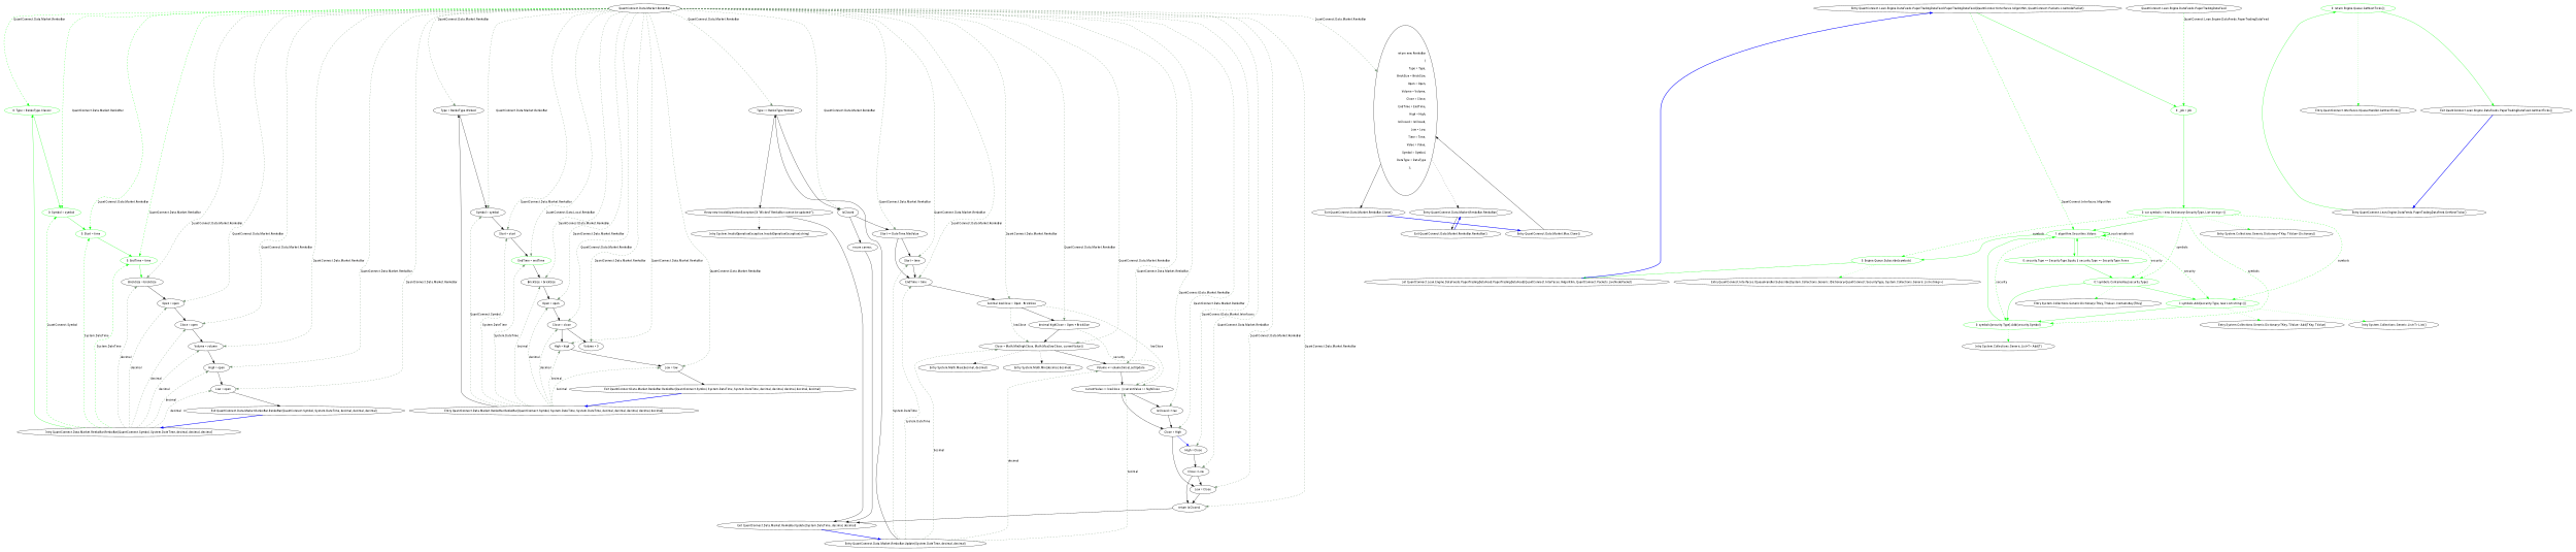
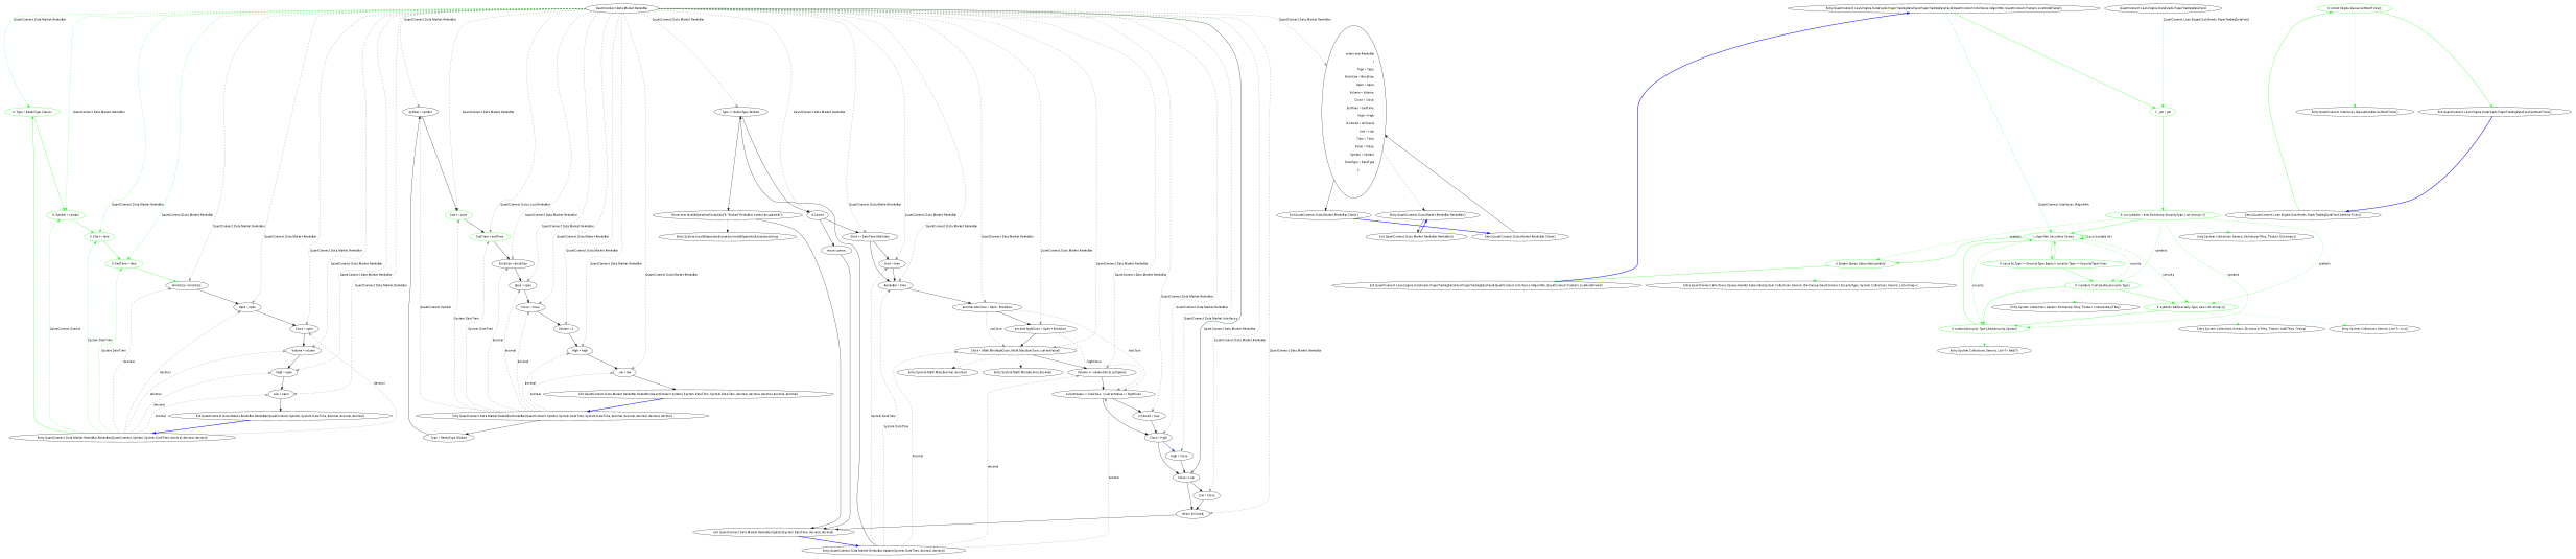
  digraph {
    fontname="Roboto Condensed"
    node [cluster="QuantConnect.Data.Market.RenkoBar.Update(System.DateTime, decimal, decimal)" fontname="Roboto Condensed" span="0-0"]
    edge [color=darkseagreen4 fontname="Roboto Condensed" style=dashed]
    n1 [cluster="QuantConnect.Data.Market.RenkoBar.RenkoBar(QuantConnect.Symbol, System.DateTime, decimal, decimal, decimal)" color=green community=0 label="0: Type = RenkoType.Classic" span="137-137"]
    n2 [cluster="QuantConnect.Data.Market.RenkoBar.RenkoBar(QuantConnect.Symbol, System.DateTime, decimal, decimal, decimal)" color=green community=0 label="0: Symbol = symbol" span="139-139"]
    n3 [cluster="QuantConnect.Data.Market.RenkoBar.RenkoBar(QuantConnect.Symbol, System.DateTime, decimal, decimal, decimal)" color=green community=0 label="0: Start = time" span="140-140"]
    n4 [label="QuantConnect.Data.Market.RenkoBar" cluster="" span=""]
    n5 [cluster="QuantConnect.Data.Market.RenkoBar.RenkoBar(QuantConnect.Symbol, System.DateTime, decimal, decimal, decimal)" color=green community=0 label="0: EndTime = time" span="141-141"]
    n6 [cluster="QuantConnect.Data.Market.RenkoBar.RenkoBar(QuantConnect.Symbol, System.DateTime, decimal, decimal, decimal)" label="BrickSize = brickSize" span="142-142"]
    n7 [cluster="QuantConnect.Data.Market.RenkoBar.RenkoBar(QuantConnect.Symbol, System.DateTime, decimal, decimal, decimal)" label="Open = open" span="143-143"]
    n8 [cluster="QuantConnect.Data.Market.RenkoBar.RenkoBar(QuantConnect.Symbol, System.DateTime, decimal, decimal, decimal)" label="Close = open" span="144-144"]
    n9 [cluster="QuantConnect.Data.Market.RenkoBar.RenkoBar(QuantConnect.Symbol, System.DateTime, decimal, decimal, decimal)" label="Volume = volume" span="145-145"]
    n10 [cluster="QuantConnect.Data.Market.RenkoBar.RenkoBar(QuantConnect.Symbol, System.DateTime, decimal, decimal, decimal)" label="High = open" span="146-146"]
    n11 [cluster="QuantConnect.Data.Market.RenkoBar.RenkoBar(QuantConnect.Symbol, System.DateTime, decimal, decimal, decimal)" label="Low = open" span="147-147"]
    n12 [cluster="QuantConnect.Data.Market.RenkoBar.RenkoBar(QuantConnect.Symbol, System.DateTime, System.DateTime, decimal, decimal, decimal, decimal, decimal)" label="Type = RenkoType.Wicked" span="164-164"]
    n13 [cluster="QuantConnect.Data.Market.RenkoBar.RenkoBar(QuantConnect.Symbol, System.DateTime, System.DateTime, decimal, decimal, decimal, decimal, decimal)" label="Symbol = symbol" span="166-166"]
-   n14 [cluster="QuantConnect.Data.Market.RenkoBar.RenkoBar(QuantConnect.Symbol, System.DateTime, System.DateTime, decimal, decimal, decimal, decimal, decimal)" label="Start = start" span="167-167"]
+   n14 [cluster="QuantConnect.Data.Market.RenkoBar.RenkoBar(QuantConnect.Symbol, System.DateTime, System.DateTime, decimal, decimal, decimal, decimal, decimal)" label="Start = start" span="167-167" color=green]
    n15 [cluster="QuantConnect.Data.Market.RenkoBar.RenkoBar(QuantConnect.Symbol, System.DateTime, System.DateTime, decimal, decimal, decimal, decimal, decimal)" color=green label="EndTime = endTime" span="168-168"]
    n16 [cluster="QuantConnect.Data.Market.RenkoBar.RenkoBar(QuantConnect.Symbol, System.DateTime, System.DateTime, decimal, decimal, decimal, decimal, decimal)" label="BrickSize = brickSize" span="169-169"]
    n17 [cluster="QuantConnect.Data.Market.RenkoBar.RenkoBar(QuantConnect.Symbol, System.DateTime, System.DateTime, decimal, decimal, decimal, decimal, decimal)" label="Open = open" span="170-170"]
    n18 [cluster="QuantConnect.Data.Market.RenkoBar.RenkoBar(QuantConnect.Symbol, System.DateTime, System.DateTime, decimal, decimal, decimal, decimal, decimal)" label="Close = close" span="171-171"]
    n19 [cluster="QuantConnect.Data.Market.RenkoBar.RenkoBar(QuantConnect.Symbol, System.DateTime, System.DateTime, decimal, decimal, decimal, decimal, decimal)" label="Volume = 0" span="172-172"]
    n20 [cluster="QuantConnect.Data.Market.RenkoBar.RenkoBar(QuantConnect.Symbol, System.DateTime, System.DateTime, decimal, decimal, decimal, decimal, decimal)" label="High = high" span="173-173"]
    n21 [cluster="QuantConnect.Data.Market.RenkoBar.RenkoBar(QuantConnect.Symbol, System.DateTime, System.DateTime, decimal, decimal, decimal, decimal, decimal)" label="Low = low" span="174-174"]
    n22 [label="Type == RenkoType.Wicked" span="186-186"]
    n23 [label=IsClosed span="190-190"]
    n24 [label="Start == DateTime.MinValue" span="191-191"]
    n25 [label="Start = time" span="191-191"]
-   n26 [label="EndTime = time" span="192-192"]
+   n26 [label="RenkoBar = time" span="192-192"]
    n27 [label="decimal lowClose = Open - BrickSize" span="195-195"]
    n28 [label="decimal highClose = Open + BrickSize" span="196-196"]
    n29 [label="Close = Math.Min(highClose, Math.Max(lowClose, currentValue))" span="198-198"]
    n30 [label="Volume += volumeSinceLastUpdate" span="199-199"]
    n31 [label="IsClosed = true" span="204-204"]
    n32 [label="Close > High" span="207-207"]
    n33 [label="High = Close" span="207-207"]
    n34 [label="Close < Low" span="208-208"]
    n35 [label="Low = Close" span="208-208"]
    n36 [label="return IsClosed;" span="210-210"]
    n37 [cluster="QuantConnect.Data.Market.RenkoBar.Clone()" label="return new RenkoBar\r\n            {\r\n                Type = Type,\r\n                BrickSize = BrickSize,\r\n                Open = Open,\r\n                Volume = Volume,\r\n                Close = Close,\r\n                EndTime = EndTime,\r\n                High = High,\r\n                IsClosed = IsClosed,\r\n                Low = Low,\r\n                Time = Time,\r\n                Value = Value,\r\n                Symbol = Symbol,\r\n                DataType = DataType\r\n            };" span="249-264"]
    n38 [cluster="QuantConnect.Data.Market.RenkoBar.RenkoBar(QuantConnect.Symbol, System.DateTime, decimal, decimal, decimal)" label="Exit QuantConnect.Data.Market.RenkoBar.RenkoBar(QuantConnect.Symbol, System.DateTime, decimal, decimal, decimal)" span="134-134"]
    n39 [cluster="QuantConnect.Data.Market.RenkoBar.RenkoBar(QuantConnect.Symbol, System.DateTime, System.DateTime, decimal, decimal, decimal, decimal, decimal)" label="Exit QuantConnect.Data.Market.RenkoBar.RenkoBar(QuantConnect.Symbol, System.DateTime, System.DateTime, decimal, decimal, decimal, decimal, decimal)" span="161-161"]
    n40 [label="throw new InvalidOperationException(''A \''Wicked\'' RenkoBar cannot be updated!'');" span="187-187"]
    n41 [label="return cannot;" span="190-190"]
    n42 [label="currentValue <= lowClose  || currentValue >= highClose" span="202-202"]
    n43 [cluster="System.Math.Max(decimal, decimal)" label="Entry System.Math.Max(decimal, decimal)"]
    n44 [cluster="System.Math.Min(decimal, decimal)" label="Entry System.Math.Min(decimal, decimal)"]
    n45 [label="Exit QuantConnect.Data.Market.RenkoBar.Update(System.DateTime, decimal, decimal)" span="184-184"]
    n46 [cluster="QuantConnect.Data.Market.RenkoBar.Clone()" label="Exit QuantConnect.Data.Market.RenkoBar.Clone()" span="247-247"]
    n47 [cluster="QuantConnect.Data.Market.RenkoBar.RenkoBar()" label="Entry QuantConnect.Data.Market.RenkoBar.RenkoBar()" span="122-122"]
    n48 [cluster="QuantConnect.Data.Market.RenkoBar.RenkoBar(QuantConnect.Symbol, System.DateTime, decimal, decimal, decimal)" label="Entry QuantConnect.Data.Market.RenkoBar.RenkoBar(QuantConnect.Symbol, System.DateTime, decimal, decimal, decimal)" span="134-134"]
    n49 [cluster="QuantConnect.Data.Market.RenkoBar.RenkoBar(QuantConnect.Symbol, System.DateTime, System.DateTime, decimal, decimal, decimal, decimal, decimal)" label="Entry QuantConnect.Data.Market.RenkoBar.RenkoBar(QuantConnect.Symbol, System.DateTime, System.DateTime, decimal, decimal, decimal, decimal, decimal)" span="161-161"]
    n50 [cluster="System.InvalidOperationException.InvalidOperationException(string)" label="Entry System.InvalidOperationException.InvalidOperationException(string)"]
    n51 [label="Entry QuantConnect.Data.Market.RenkoBar.Update(System.DateTime, decimal, decimal)" span="184-184"]
-   n52 [cluster="QuantConnect.Data.Market.RenkoBar.Clone()" label="Entry QuantConnect.Data.Market.Max.Clone()" span="247-247"]
+   n52 [cluster="QuantConnect.Data.Market.RenkoBar.Clone()" label="Entry QuantConnect.Data.Market.RenkoBar.Clone()" span="247-247"]
    n53 [cluster="QuantConnect.Data.Market.RenkoBar.RenkoBar()" label="Exit QuantConnect.Data.Market.RenkoBar.RenkoBar()" span="122-122"]
    n54 [cluster="QuantConnect.Lean.Engine.DataFeeds.PaperTradingDataFeed.PaperTradingDataFeed(QuantConnect.Interfaces.IAlgorithm, QuantConnect.Packets.LiveNodePacket)" file="FractalAdaptiveMovingAverageTests.cs" label="Entry QuantConnect.Lean.Engine.DataFeeds.PaperTradingDataFeed.PaperTradingDataFeed(QuantConnect.Interfaces.IAlgorithm, QuantConnect.Packets.LiveNodePacket)" span="22-22"]
    n55 [cluster="QuantConnect.Lean.Engine.DataFeeds.PaperTradingDataFeed.PaperTradingDataFeed(QuantConnect.Interfaces.IAlgorithm, QuantConnect.Packets.LiveNodePacket)" color=green community=0 file="FractalAdaptiveMovingAverageTests.cs" label="0: _job = job" span="25-25"]
    n56 [cluster="QuantConnect.Lean.Engine.DataFeeds.PaperTradingDataFeed.PaperTradingDataFeed(QuantConnect.Interfaces.IAlgorithm, QuantConnect.Packets.LiveNodePacket)" color=green community=0 file="FractalAdaptiveMovingAverageTests.cs" label="1: algorithm.Securities.Values" span="31-31"]
    n57 [cluster="QuantConnect.Lean.Engine.DataFeeds.PaperTradingDataFeed.PaperTradingDataFeed(QuantConnect.Interfaces.IAlgorithm, QuantConnect.Packets.LiveNodePacket)" color=green community=0 file="FractalAdaptiveMovingAverageTests.cs" label="0: var symbols = new Dictionary<SecurityType, List<string>>()" span="28-28"]
    n58 [cluster="QuantConnect.Lean.Engine.DataFeeds.PaperTradingDataFeed.PaperTradingDataFeed(QuantConnect.Interfaces.IAlgorithm, QuantConnect.Packets.LiveNodePacket)" color=green community=0 file="FractalAdaptiveMovingAverageTests.cs" label="0: symbols[security.Type].Add(security.Symbol)" span="36-36"]
    n59 [cluster="QuantConnect.Lean.Engine.DataFeeds.PaperTradingDataFeed.PaperTradingDataFeed(QuantConnect.Interfaces.IAlgorithm, QuantConnect.Packets.LiveNodePacket)" color=green community=0 file="FractalAdaptiveMovingAverageTests.cs" label="0: Engine.Queue.Subscribe(symbols)" span="41-41"]
    n60 [cluster="QuantConnect.Lean.Engine.DataFeeds.PaperTradingDataFeed.PaperTradingDataFeed(QuantConnect.Interfaces.IAlgorithm, QuantConnect.Packets.LiveNodePacket)" color=green community=0 file="FractalAdaptiveMovingAverageTests.cs" label="0: !symbols.ContainsKey(security.Type)" span="35-35"]
    n61 [cluster="QuantConnect.Lean.Engine.DataFeeds.PaperTradingDataFeed.PaperTradingDataFeed(QuantConnect.Interfaces.IAlgorithm, QuantConnect.Packets.LiveNodePacket)" color=green community=0 file="FractalAdaptiveMovingAverageTests.cs" label="0: symbols.Add(security.Type, new List<string>())" span="35-35"]
    n62 [cluster="QuantConnect.Lean.Engine.DataFeeds.PaperTradingDataFeed.PaperTradingDataFeed(QuantConnect.Interfaces.IAlgorithm, QuantConnect.Packets.LiveNodePacket)" color=green community=0 file="FractalAdaptiveMovingAverageTests.cs" label="0: security.Type == SecurityType.Equity || security.Type == SecurityType.Forex" span="33-33"]
    n63 [cluster="System.Collections.Generic.Dictionary<TKey, TValue>.Dictionary()" file="FractalAdaptiveMovingAverageTests.cs" label="Entry System.Collections.Generic.Dictionary<TKey, TValue>.Dictionary()"]
    n64 [cluster="System.Collections.Generic.List<T>.Add(T)" file="FractalAdaptiveMovingAverageTests.cs" label="Entry System.Collections.Generic.List<T>.Add(T)"]
    n65 [cluster="QuantConnect.Lean.Engine.DataFeeds.PaperTradingDataFeed.PaperTradingDataFeed(QuantConnect.Interfaces.IAlgorithm, QuantConnect.Packets.LiveNodePacket)" file="FractalAdaptiveMovingAverageTests.cs" label="Exit QuantConnect.Lean.Engine.DataFeeds.PaperTradingDataFeed.PaperTradingDataFeed(QuantConnect.Interfaces.IAlgorithm, QuantConnect.Packets.LiveNodePacket)" span="22-22"]
    n66 [cluster="QuantConnect.Interfaces.IQueueHandler.Subscribe(System.Collections.Generic.IDictionary<QuantConnect.SecurityType, System.Collections.Generic.List<string>>)" file="FractalAdaptiveMovingAverageTests.cs" label="Entry QuantConnect.Interfaces.IQueueHandler.Subscribe(System.Collections.Generic.IDictionary<QuantConnect.SecurityType, System.Collections.Generic.List<string>>)" span="69-69"]
    n67 [cluster="System.Collections.Generic.Dictionary<TKey, TValue>.ContainsKey(TKey)" file="FractalAdaptiveMovingAverageTests.cs" label="Entry System.Collections.Generic.Dictionary<TKey, TValue>.ContainsKey(TKey)"]
    n68 [cluster="System.Collections.Generic.Dictionary<TKey, TValue>.Add(TKey, TValue)" file="FractalAdaptiveMovingAverageTests.cs" label="Entry System.Collections.Generic.Dictionary<TKey, TValue>.Add(TKey, TValue)"]
    n69 [cluster="System.Collections.Generic.List<T>.List()" file="FractalAdaptiveMovingAverageTests.cs" label="Entry System.Collections.Generic.List<T>.List()"]
    n70 [cluster="QuantConnect.Interfaces.IQueueHandler.GetNextTicks()" file="FractalAdaptiveMovingAverageTests.cs" label="Entry QuantConnect.Interfaces.IQueueHandler.GetNextTicks()" span="53-53"]
    n71 [cluster="QuantConnect.Lean.Engine.DataFeeds.PaperTradingDataFeed.GetNextTicks()" file="FractalAdaptiveMovingAverageTests.cs" label="Entry QuantConnect.Lean.Engine.DataFeeds.PaperTradingDataFeed.GetNextTicks()" span="48-48"]
    n72 [cluster="QuantConnect.Lean.Engine.DataFeeds.PaperTradingDataFeed.GetNextTicks()" color=green community=0 file="FractalAdaptiveMovingAverageTests.cs" label="0: return Engine.Queue.GetNextTicks();" span="50-50"]
    n73 [cluster="QuantConnect.Lean.Engine.DataFeeds.PaperTradingDataFeed.GetNextTicks()" file="FractalAdaptiveMovingAverageTests.cs" label="Exit QuantConnect.Lean.Engine.DataFeeds.PaperTradingDataFeed.GetNextTicks()" span="48-48"]
    n74 [file="FractalAdaptiveMovingAverageTests.cs" label="QuantConnect.Lean.Engine.DataFeeds.PaperTradingDataFeed" cluster="" span=""]
    n1 -> n2 [color=green style=solid]
    n2 -> n3 [color=green style=solid]
    n3 -> n5 [color=green style=solid]
    n4 -> n1 [color=green label="QuantConnect.Data.Market.RenkoBar"]
    n4 -> n2 [color=green label="QuantConnect.Data.Market.RenkoBar"]
    n4 -> n3 [color=green label="QuantConnect.Data.Market.RenkoBar"]
    n4 -> n5 [color=green label="QuantConnect.Data.Market.RenkoBar"]
    n4 -> n6 [label="QuantConnect.Data.Market.RenkoBar"]
    n4 -> n7 [label="QuantConnect.Data.Market.RenkoBar"]
    n4 -> n8 [label="QuantConnect.Data.Market.RenkoBar"]
    n4 -> n9 [label="QuantConnect.Data.Market.RenkoBar"]
    n4 -> n10 [label="QuantConnect.Data.Market.RenkoBar"]
    n4 -> n11 [label="QuantConnect.Data.Market.RenkoBar"]
-   n4 -> n12 [label="QuantConnect.Data.Market.RenkoBar"]
    n4 -> n13 [label="QuantConnect.Data.Market.RenkoBar"]
    n4 -> n14 [label="QuantConnect.Data.Market.RenkoBar"]
    n4 -> n15 [label="QuantConnect.Data.Local.RenkoBar"]
    n4 -> n16 [label="QuantConnect.Data.Market.RenkoBar"]
    n4 -> n17 [label="QuantConnect.Data.Market.RenkoBar"]
    n4 -> n18 [label="QuantConnect.Data.Market.RenkoBar"]
    n4 -> n19 [label="QuantConnect.Data.Market.RenkoBar"]
    n4 -> n20 [label="QuantConnect.Data.Market.RenkoBar"]
    n4 -> n21 [label="QuantConnect.Data.Market.RenkoBar"]
    n4 -> n22 [label="QuantConnect.Data.Market.RenkoBar"]
    n4 -> n23 [label="QuantConnect.Data.Market.RenkoBar"]
    n4 -> n24 [label="QuantConnect.Data.Market.RenkoBar"]
    n4 -> n25 [label="QuantConnect.Data.Market.RenkoBar"]
    n4 -> n26 [label="QuantConnect.Data.Market.RenkoBar"]
    n4 -> n27 [label="QuantConnect.Data.Market.RenkoBar"]
    n4 -> n28 [label="QuantConnect.Data.Market.RenkoBar"]
    n4 -> n29 [label="QuantConnect.Data.Market.RenkoBar"]
    n4 -> n30 [label="QuantConnect.Data.Market.RenkoBar"]
    n4 -> n31 [label="QuantConnect.Data.Market.RenkoBar"]
    n4 -> n32 [label="QuantConnect.Data.Market.RenkoBar"]
    n4 -> n33 [label="QuantConnect.Data.Market.Interfaces"]
-   n4 -> n34 [label="QuantConnect.Data.Market.RenkoBar"]
+   n4 -> n34 [label="QuantConnect.Data.Market.RenkoBar" style=bold]
    n4 -> n35 [label="QuantConnect.Data.Market.RenkoBar"]
    n4 -> n36 [label="QuantConnect.Data.Market.RenkoBar"]
    n4 -> n37 [label="QuantConnect.Data.Market.RenkoBar"]
    n5 -> n6 [color=green style=solid]
    n6 -> n7 [style=solid color=""]
    n7 -> n8 [style=solid color=""]
    n8 -> n9 [style=solid color=""]
    n9 -> n10 [style=solid color=""]
    n10 -> n11 [style=solid color=""]
    n11 -> n38 [style=solid color=""]
    n12 -> n13 [style=solid color=""]
    n13 -> n14 [style=solid color=""]
    n14 -> n15 [style=solid color=""]
    n15 -> n16 [style=solid color=""]
    n16 -> n17 [style=solid color=""]
    n17 -> n18 [style=solid color=""]
    n18 -> n19 [style=solid color=""]
-   n18 -> n20 [style=solid color=""]
+   n19 -> n20 [style=solid color=""]
    n20 -> n21 [style=solid color=""]
    n21 -> n39 [style=solid color=""]
    n22 -> n23 [style=solid color=""]
    n22 -> n40 [style=solid color=""]
    n23 -> n24 [style=solid color=""]
    n23 -> n41 [style=solid color=""]
    n24 -> n25 [style=solid color=""]
    n24 -> n26 [style=solid color=""]
    n25 -> n26 [style=solid color=""]
    n26 -> n27 [style=solid color=""]
    n27 -> n28 [style=solid color=""]
    n27 -> n29 [label=lowClose]
    n27 -> n42 [label=lowClose]
    n28 -> n29 [style=solid color=""]
-   n28 -> n42 [label=security]
+   n28 -> n42 [label=highClose]
    n29 -> n30 [style=solid color=""]
    n29 -> n43 [style=dotted color=""]
    n29 -> n44 [style=dotted color=""]
    n30 -> n42 [style=solid color=""]
    n31 -> n32 [style=solid color=""]
    n32 -> n33 [color=blue style=solid]
-   n32 -> n35 [style=solid color=""]
+   n32 -> n34 [style=solid color=""]
    n33 -> n34 [style=solid color=""]
    n34 -> n35 [style=solid color=""]
    n34 -> n36 [style=solid color=""]
    n35 -> n36 [style=solid color=""]
    n36 -> n45 [style=solid color=""]
    n37 -> n46 [style=solid color=""]
    n37 -> n47 [style=dotted color=""]
    n38 -> n48 [color=blue style=bold]
    n39 -> n49 [color=blue style=bold]
    n40 -> n45 [style=solid color=""]
    n40 -> n50 [style=dotted color=""]
    n41 -> n45 [style=solid color=""]
    n42 -> n31 [style=solid color=""]
    n42 -> n32 [style=solid color=""]
    n45 -> n51 [color=blue style=bold]
    n46 -> n52 [color=blue style=bold]
    n47 -> n53 [style=solid color=""]
    n48 -> n1 [color=green style=solid]
    n48 -> n2 [color=green label="QuantConnect.Symbol"]
    n48 -> n3 [color=green label="System.DateTime"]
    n48 -> n5 [color=green label="System.DateTime"]
    n48 -> n6 [label=decimal]
    n48 -> n7 [label=decimal]
    n48 -> n8 [label=decimal]
    n48 -> n9 [label=decimal]
    n48 -> n10 [label=decimal]
    n48 -> n11 [label=decimal]
    n49 -> n12 [style=solid color=""]
    n49 -> n13 [label="QuantConnect.Symbol"]
    n49 -> n14 [label="System.DateTime"]
    n49 -> n15 [label="System.DateTime"]
    n49 -> n16 [label=decimal]
    n49 -> n17 [label=decimal]
    n49 -> n18 [label=decimal]
    n49 -> n20 [label=decimal]
    n49 -> n21 [label=decimal]
    n51 -> n22 [style=solid color=""]
    n51 -> n25 [label="System.DateTime"]
    n51 -> n26 [label="System.DateTime"]
    n51 -> n29 [label=decimal]
    n51 -> n30 [label=decimal]
    n51 -> n42 [label=decimal]
    n52 -> n37 [style=solid color=""]
    n53 -> n47 [color=blue style=bold]
    n54 -> n55 [color=green style=solid]
    n54 -> n56 [color=green label="QuantConnect.Interfaces.IAlgorithm"]
    n55 -> n57 [color=green style=solid]
    n56 -> n56 [color=green label="Local variable int i" style=bold]
    n56 -> n58 [color=green label=security]
    n56 -> n59 [color=green style=solid]
    n56 -> n60 [color=green label=security]
    n56 -> n61 [color=green label=security]
    n56 -> n62 [color=green style=solid]
    n57 -> n56 [color=green style=solid]
    n57 -> n58 [color=green label=symbols]
    n57 -> n59 [color=green label=symbols]
    n57 -> n60 [color=green label=symbols]
    n57 -> n61 [color=green label=symbols]
    n57 -> n63 [color=green style=dotted]
    n58 -> n56 [color=green style=solid]
    n58 -> n64 [color=green style=dotted]
    n59 -> n65 [color=green style=solid]
    n59 -> n66 [color=green style=dotted]
    n60 -> n58 [color=green style=solid]
    n60 -> n61 [color=green style=solid]
    n60 -> n67 [color=green style=dotted]
    n61 -> n58 [color=green style=solid]
    n61 -> n68 [color=green style=dotted]
    n61 -> n69 [color=green style=dotted]
    n62 -> n56 [color=green style=solid]
    n62 -> n60 [color=green style=solid]
    n65 -> n54 [color=blue style=bold]
    n71 -> n72 [color=green style=solid]
    n72 -> n70 [color=green style=dotted]
    n72 -> n73 [color=green style=solid]
    n73 -> n71 [color=blue style=bold]
    n74 -> n55 [color=green label="QuantConnect.Lean.Engine.DataFeeds.PaperTradingDataFeed"]
  }
